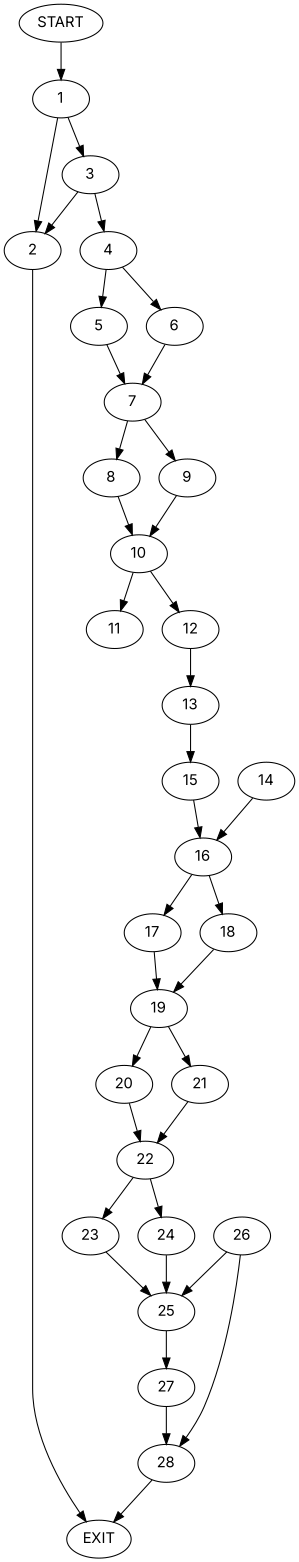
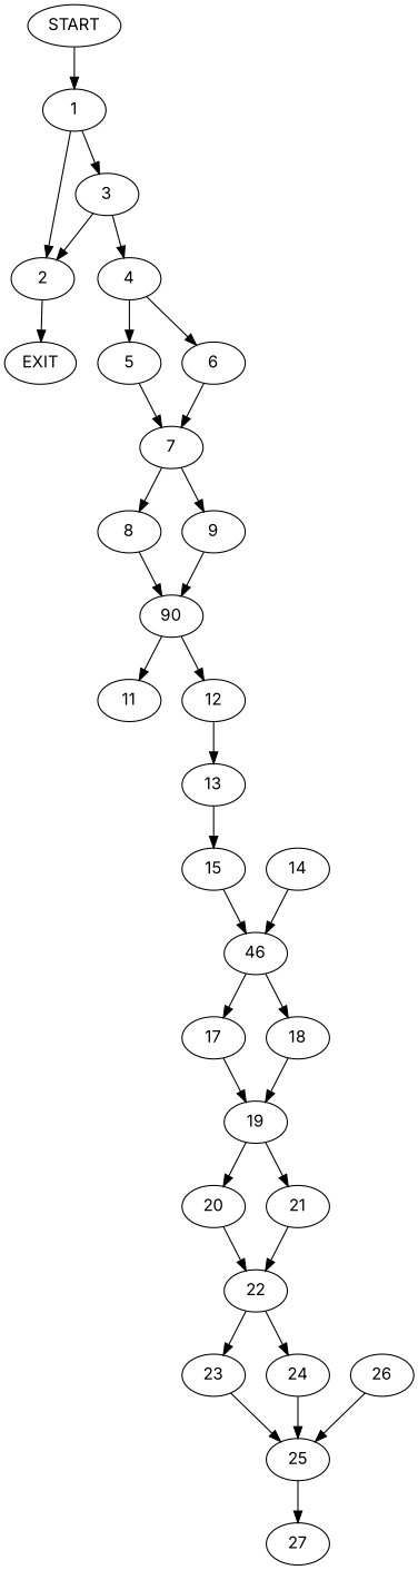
  digraph {
    fontname=Inter
    node [fontname=Inter]
    edge [fontname=Inter]
    n1 [label=START]
    1
    2
    3
    n5 [label=EXIT]
    4
    5
    6
    7
    8
    9
-   10
+   10 [label=90]
    11
    12
    13
    15
    14
-   16
+   16 [label=46]
    17
    18
    19
    20
    21
    22
    23
    24
    25
    27
    26
-   28
    n1 -> 1
    1 -> 2
    1 -> 3
    2 -> n5
    3 -> 2
    3 -> 4
    4 -> 5
    4 -> 6
    5 -> 7
    6 -> 7
    7 -> 8
    7 -> 9
    8 -> 10
    9 -> 10
    10 -> 11
    10 -> 12
    12 -> 13
    13 -> 15
    15 -> 16
    14 -> 16
    16 -> 17
    16 -> 18
    17 -> 19
    18 -> 19
    19 -> 20
    19 -> 21
    20 -> 22
    21 -> 22
    22 -> 23
    22 -> 24
    23 -> 25
    24 -> 25
    25 -> 27
-   27 -> 28
    26 -> 25
-   26 -> 28
-   28 -> n5
  }
